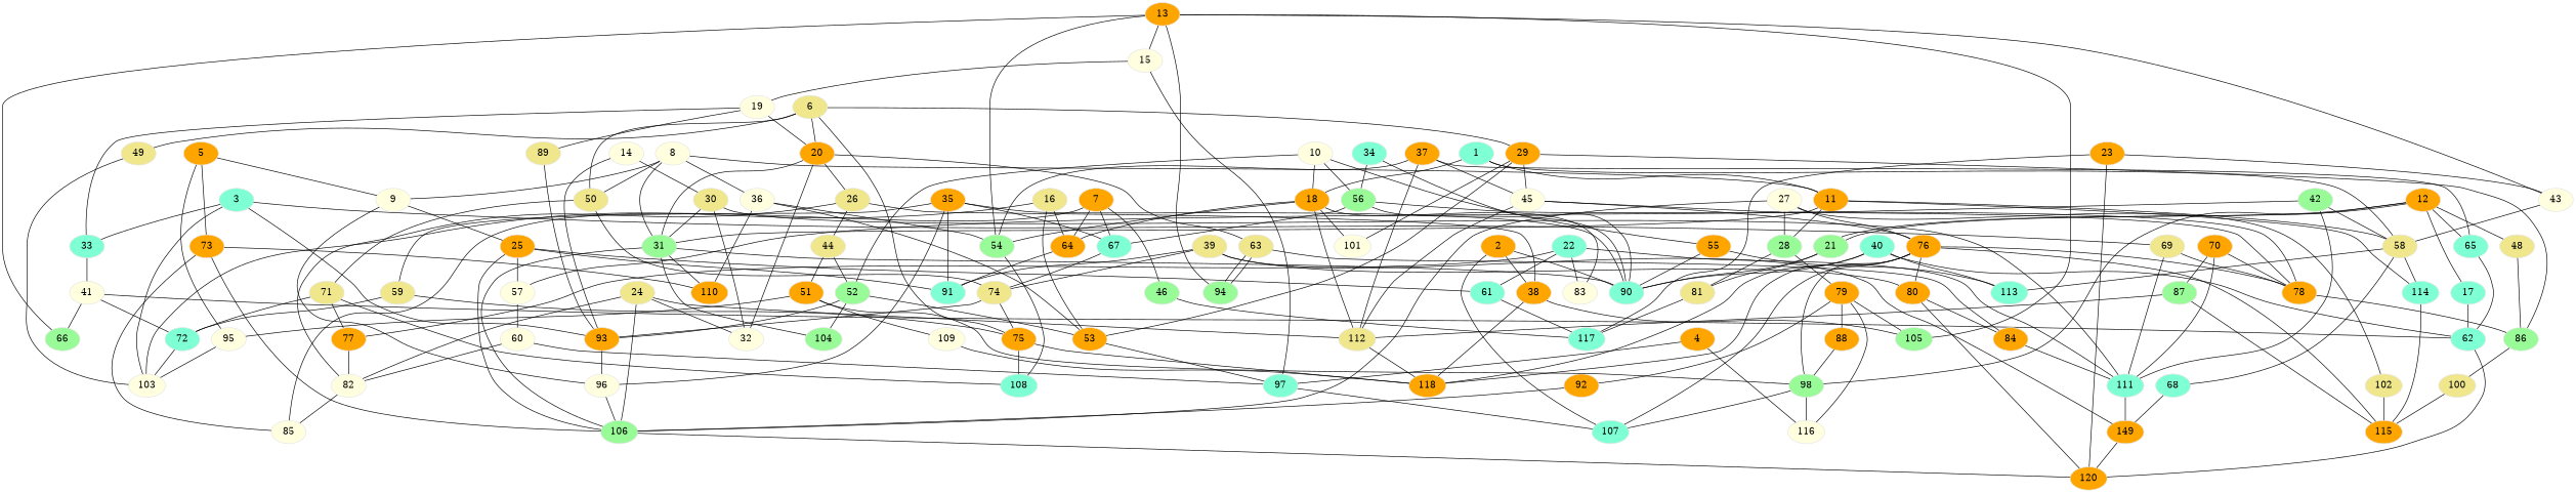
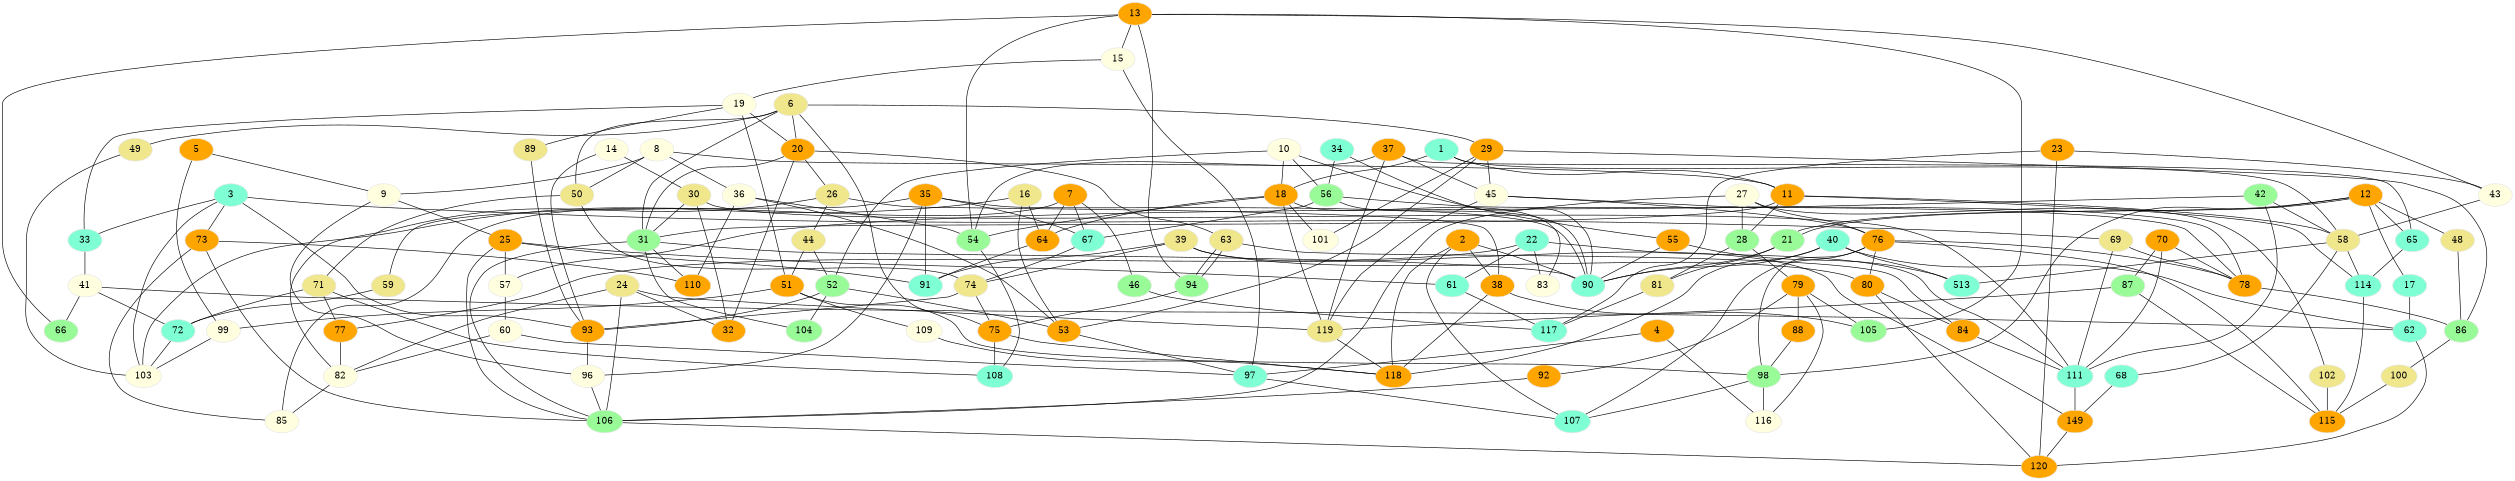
  graph {
    node [color=gray90 fillcolor=orange style=filled]
    1 [fillcolor=aquamarine]
    11
    18
    58 [fillcolor=khaki]
    31 [fillcolor=palegreen]
    28 [fillcolor=palegreen]
    114 [fillcolor=aquamarine]
    64
    54 [fillcolor=palegreen]
    83 [fillcolor=lightyellow]
    101 [fillcolor=lightyellow]
-   112 [fillcolor=khaki]
-   113 [fillcolor=aquamarine]
+   112 [fillcolor=khaki label=119]
+   113 [fillcolor=aquamarine label=513]
    68 [fillcolor=aquamarine]
    2
    38
    90 [fillcolor=aquamarine]
    107 [fillcolor=aquamarine]
    118
    105 [fillcolor=palegreen]
    3 [fillcolor=aquamarine]
    33 [fillcolor=aquamarine]
    69 [fillcolor=khaki]
    93
    103 [fillcolor=lightyellow]
    41 [fillcolor=lightyellow]
    111 [fillcolor=aquamarine]
    78
    96 [fillcolor=lightyellow]
    97 [fillcolor=aquamarine]
    4
    116 [fillcolor=lightyellow]
    9 [fillcolor=lightyellow]
    5
    73
-   99 [fillcolor=lightyellow label=95]
+   99 [fillcolor=lightyellow]
    25
    85 [fillcolor=lightyellow]
    106 [fillcolor=palegreen]
    110
    6 [fillcolor=khaki]
    20
    29
    49 [fillcolor=khaki]
    50 [fillcolor=khaki]
    75
    26 [fillcolor=khaki]
-   32 [fillcolor=lightyellow]
+   32
    63 [fillcolor=khaki]
    53
    45 [fillcolor=lightyellow]
    86 [fillcolor=palegreen]
    104 [fillcolor=palegreen]
    74 [fillcolor=khaki]
    71 [fillcolor=khaki]
    108 [fillcolor=aquamarine]
    46 [fillcolor=palegreen]
    7
    67 [fillcolor=aquamarine]
    117 [fillcolor=aquamarine]
    91 [fillcolor=aquamarine]
    8 [fillcolor=lightyellow]
    36 [fillcolor=lightyellow]
    61 [fillcolor=aquamarine]
    57 [fillcolor=lightyellow]
    10 [fillcolor=lightyellow]
    52 [fillcolor=palegreen]
    55
    56 [fillcolor=palegreen]
    81 [fillcolor=khaki]
    79
    115
    17 [fillcolor=aquamarine]
    12
    21 [fillcolor=palegreen]
    48 [fillcolor=khaki]
    65 [fillcolor=aquamarine]
    98 [fillcolor=palegreen]
    62 [fillcolor=aquamarine]
    15 [fillcolor=lightyellow]
    13
    43 [fillcolor=lightyellow]
    66 [fillcolor=palegreen]
    94 [fillcolor=palegreen]
    19 [fillcolor=lightyellow]
    14 [fillcolor=lightyellow]
    30 [fillcolor=khaki]
    51
    89 [fillcolor=khaki]
    16 [fillcolor=khaki]
    120
    109 [fillcolor=lightyellow]
    82 [fillcolor=lightyellow]
    44 [fillcolor=khaki]
    84
    22 [fillcolor=aquamarine]
    77
    n98 [label=149]
    23
    24 [fillcolor=khaki]
    60 [fillcolor=lightyellow]
    27 [fillcolor=lightyellow]
    76
    102 [fillcolor=khaki]
    80
    88
    92
    100 [fillcolor=khaki]
    72 [fillcolor=aquamarine]
    34 [fillcolor=aquamarine]
    35
    59 [fillcolor=khaki]
    37
    39 [fillcolor=khaki]
    40 [fillcolor=aquamarine]
    42 [fillcolor=palegreen]
    70
    87 [fillcolor=palegreen]
    1 -- 11
    1 -- 18
    1 -- 58
    11 -- 58
    11 -- 31
    11 -- 28
    11 -- 114
    18 -- 64
    18 -- 54
    18 -- 83
    18 -- 101
    18 -- 112
    58 -- 114
    58 -- 113
    58 -- 68
    31 -- 90
    31 -- 106
    31 -- 110
    31 -- 104
    28 -- 81
    28 -- 79
    114 -- 115
    64 -- 91
    54 -- 108
    112 -- 118
    68 -- n98
    2 -- 38
    2 -- 90
    2 -- 107
-   76 -- 118
+   2 -- 118
    38 -- 118
    38 -- 105
    3 -- 33
    3 -- 69
    3 -- 93
    3 -- 103
    33 -- 41
    69 -- 111
    69 -- 78
    93 -- 96
    41 -- 62
    41 -- 66
    41 -- 72
    111 -- n98
    78 -- 86
    96 -- 106
    97 -- 107
    4 -- 97
    4 -- 116
    9 -- 96
    9 -- 25
    5 -- 9
-   5 -- 73
+   3 -- 73
    5 -- 99
    73 -- 85
    73 -- 106
    73 -- 110
    99 -- 103
    25 -- 106
    25 -- 91
    25 -- 61
    25 -- 57
    106 -- 120
-   8 -- 31
+   6 -- 31
    6 -- 20
    6 -- 29
    6 -- 49
    6 -- 50
    6 -- 75
    20 -- 31
    20 -- 26
    20 -- 32
    20 -- 63
    29 -- 101
    29 -- 53
    29 -- 45
    29 -- 86
    49 -- 103
    50 -- 74
    50 -- 71
    75 -- 118
    75 -- 108
    26 -- 38
    26 -- 82
    26 -- 44
    63 -- 94
    63 -- 94
    63 -- 84
    53 -- 97
    45 -- 112
    45 -- 78
    45 -- 76
    86 -- 100
    74 -- 93
    74 -- 75
    71 -- 108
    71 -- 77
    71 -- 72
    46 -- 117
    7 -- 64
    7 -- 85
    7 -- 46
    7 -- 67
    67 -- 74
    8 -- 11
    8 -- 9
    8 -- 50
    8 -- 36
    36 -- 54
    36 -- 110
    36 -- 53
    61 -- 117
    57 -- 60
    10 -- 18
    10 -- 52
    10 -- 55
    10 -- 56
    52 -- 93
    52 -- 53
    52 -- 104
    55 -- 113
    55 -- 90
    56 -- 90
    56 -- 78
    56 -- 67
    81 -- 117
    79 -- 105
    79 -- 116
    79 -- 88
    79 -- 92
    17 -- 62
    12 -- 17
    12 -- 21
    12 -- 21
    12 -- 48
    12 -- 65
    12 -- 98
    21 -- 90
    21 -- 81
    48 -- 86
-   65 -- 62
+   65 -- 114
    98 -- 107
    98 -- 116
    62 -- 120
    15 -- 97
    15 -- 19
    13 -- 54
    13 -- 105
    13 -- 15
    13 -- 43
    13 -- 66
    13 -- 94
    43 -- 58
    19 -- 33
    19 -- 20
+   19 -- 51
    19 -- 89
    14 -- 93
    14 -- 30
    30 -- 31
    30 -- 111
    30 -- 32
    51 -- 99
    51 -- 98
    51 -- 109
    89 -- 93
    16 -- 64
    16 -- 103
    16 -- 53
    109 -- 118
    82 -- 85
    44 -- 52
    44 -- 51
    84 -- 111
    22 -- 83
    22 -- 111
    22 -- 61
    22 -- 77
    77 -- 82
    n98 -- 120
    23 -- 117
    23 -- 43
    23 -- 120
    24 -- 112
    24 -- 106
    24 -- 32
    24 -- 82
    60 -- 97
    60 -- 82
    27 -- 28
    27 -- 106
    27 -- 76
    27 -- 102
    76 -- 107
    76 -- 78
    76 -- 115
    76 -- 98
    76 -- 80
    102 -- 115
    80 -- 120
    80 -- 84
    88 -- 98
    92 -- 106
    100 -- 115
    72 -- 103
    34 -- 90
    34 -- 56
    35 -- 90
    35 -- 96
    35 -- 67
    35 -- 91
    35 -- 59
-   59 -- 75
+   94 -- 75
    59 -- 72
    37 -- 54
    37 -- 112
    37 -- 45
    37 -- 65
    39 -- 74
    39 -- 91
    39 -- n98
    39 -- 80
    40 -- 113
    40 -- 90
    40 -- 118
    40 -- 62
    42 -- 58
    42 -- 111
    42 -- 57
    70 -- 111
    70 -- 78
    70 -- 87
    87 -- 112
    87 -- 115
  }
